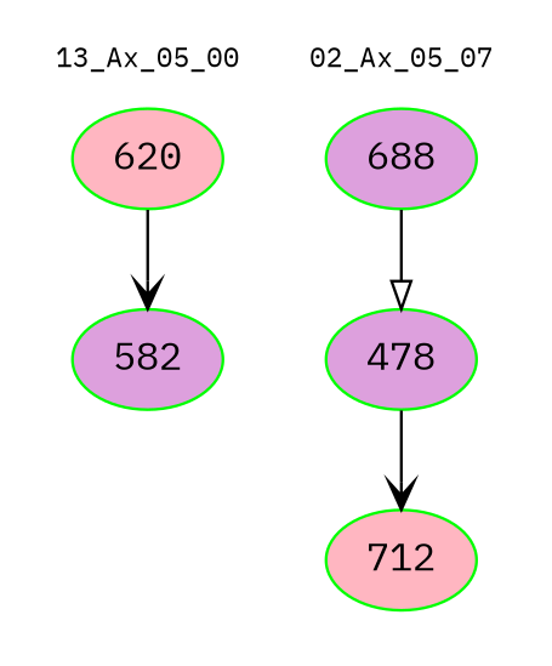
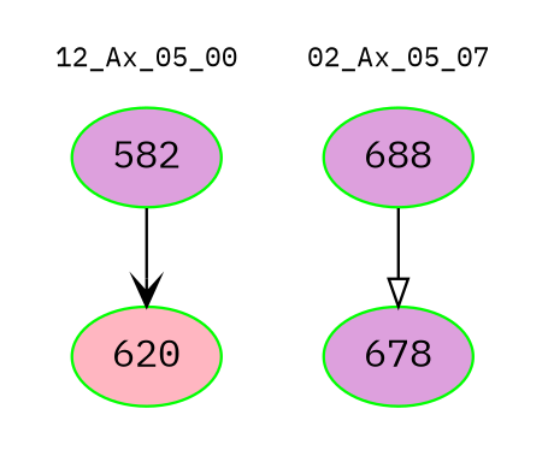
  digraph {
    fontname="IBM Plex Mono"
    node [color=green fillcolor=plum fontname="IBM Plex Mono" style=filled]
    edge [arrowhead=vee color=black fontname="IBM Plex Mono"]
    n1 [label=582]
    n2 [fillcolor=lightpink label=620]
    n3 [label=688]
-   n4 [label=478]
-   n5 [fillcolor=lightpink label=712]
+   n4 [label=678]
    subgraph cluster_1 {
      color=white
      fontsize=10
-     label="13_Ax_05_00"
+     label="12_Ax_05_00"
      n1
      n2
    }
    subgraph cluster_2 {
      color=white
      fontsize=10
      label="02_Ax_05_07"
      n3
      n4
-     n5
    }
-   n2 -> n1
+   n1 -> n2
    n3 -> n4 [arrowhead=onormal]
-   n4 -> n5
  }
